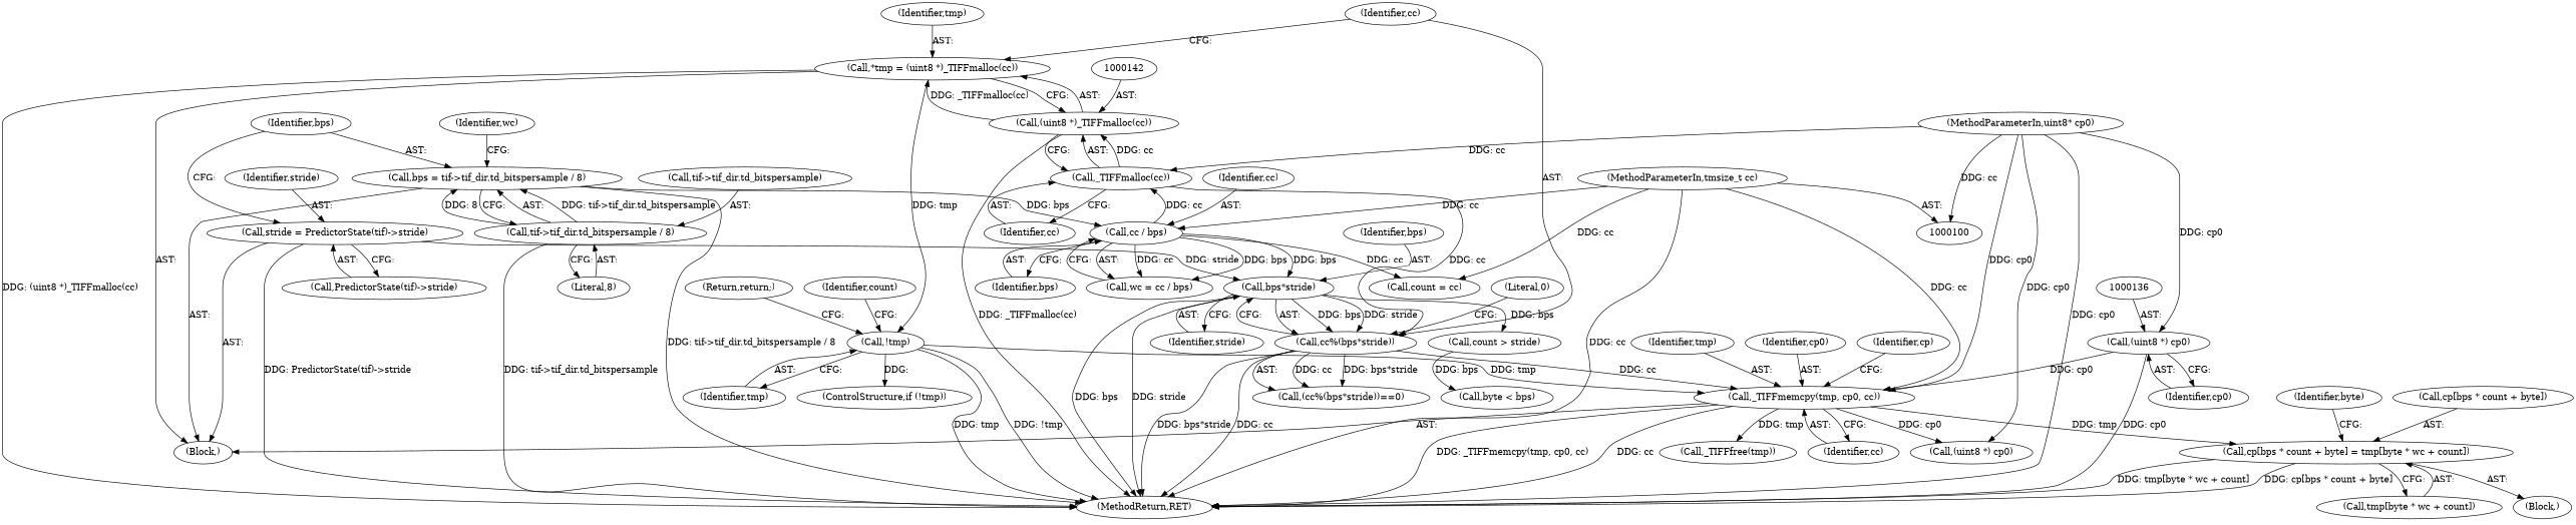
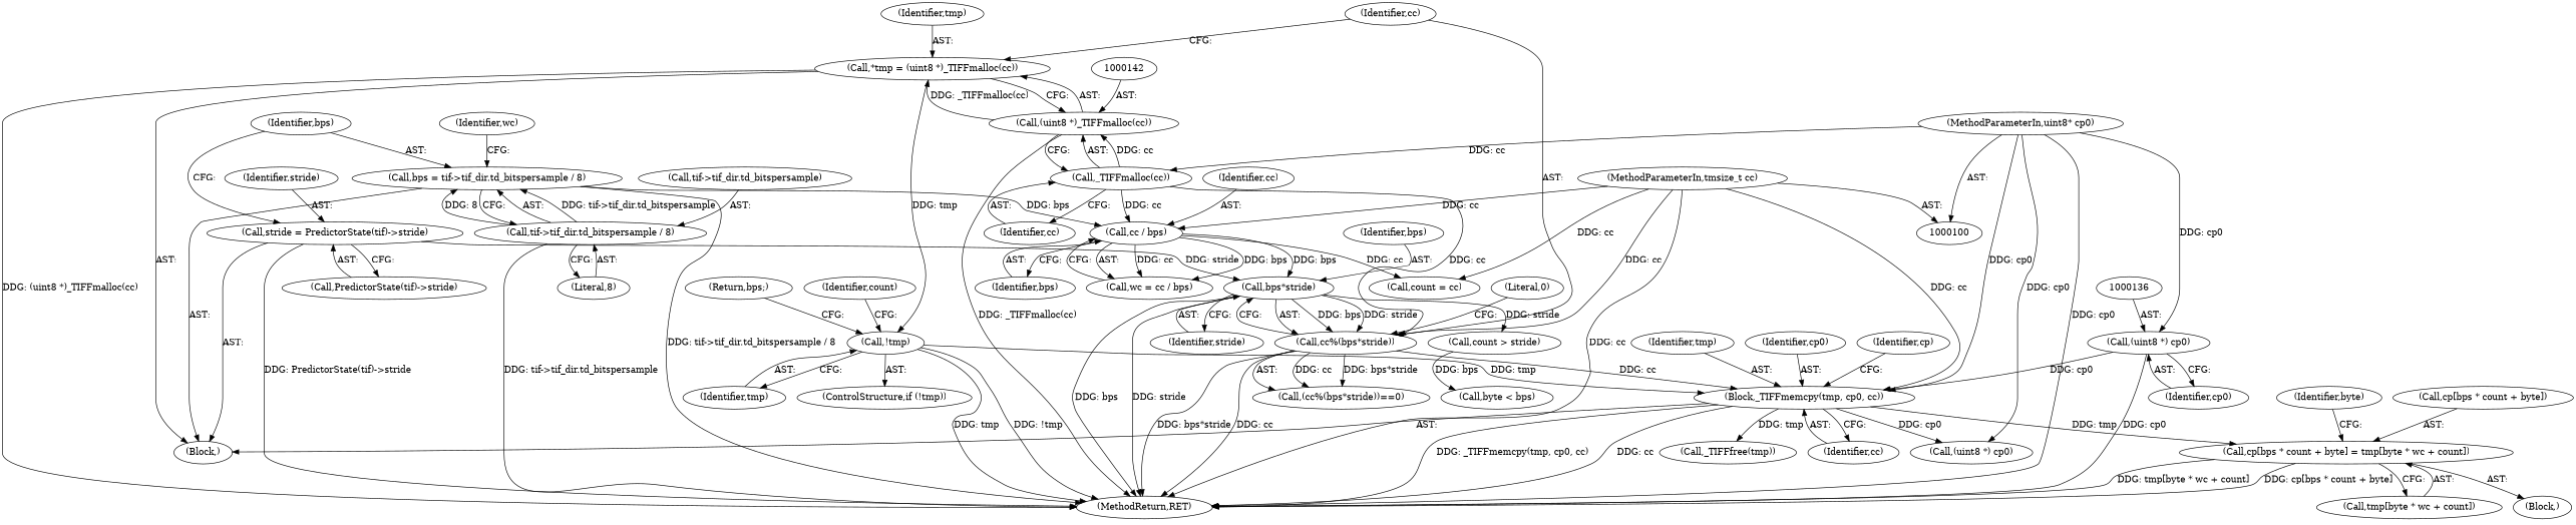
  digraph {
    n1 [label="(Call,cp[bps * count + byte] = tmp[byte * wc + count])"]
    n2 [label="(MethodReturn,RET)"]
    n3 [label="(Block,)"]
    n4 [label="(Call,tmp[byte * wc + count])"]
-   n5 [label="(Call,_TIFFmemcpy(tmp, cp0, cc))"]
+   n5 [label="(Block,_TIFFmemcpy(tmp, cp0, cc))"]
    n6 [label="(Identifier,cc)"]
    n7 [label="(Block,)"]
    n8 [label="(Call,_TIFFfree(tmp))"]
    n9 [label="(Call,(uint8 *) cp0)"]
    n10 [label="(Call,!tmp)"]
    n11 [label="(ControlStructure,if (!tmp))"]
    n12 [label="(Identifier,tmp)"]
    n13 [label="(Call,*tmp = (uint8 *)_TIFFmalloc(cc))"]
    n14 [label="(Call,(uint8 *)_TIFFmalloc(cc))"]
    n15 [label="(Call,_TIFFmalloc(cc))"]
    n16 [label="(Call,cc%(bps*stride))"]
    n17 [label="(Identifier,cc)"]
    n18 [label="(Call,bps*stride)"]
    n19 [label="(Call,(cc%(bps*stride))==0)"]
    n20 [label="(MethodParameterIn,tmsize_t cc)"]
    n21 [label="(Call,cc / bps)"]
    n22 [label="(Call,count = cc)"]
    1000100
    n24 [label="(Identifier,bps)"]
    n25 [label="(Call,wc = cc / bps)"]
    n26 [label="(Identifier,stride)"]
    n27 [label="(Call,count > stride)"]
    n28 [label="(Call,bps = tif->tif_dir.td_bitspersample / 8)"]
    n29 [label="(Call,tif->tif_dir.td_bitspersample / 8)"]
    n30 [label="(Literal,8)"]
    n31 [label="(Call,(uint8 *) cp0)"]
    n32 [label="(Identifier,cp0)"]
    n33 [label="(MethodParameterIn,uint8* cp0)"]
    n34 [label="(Call,byte < bps)"]
    n35 [label="(Call,stride = PredictorState(tif)->stride)"]
    n36 [label="(Call,PredictorState(tif)->stride)"]
    n37 [label="(Identifier,count)"]
    n38 [label="(Identifier,wc)"]
    n39 [label="(Call,tif->tif_dir.td_bitspersample)"]
    n40 [label="(Identifier,byte)"]
    n41 [label="(Identifier,cc)"]
    n42 [label="(Literal,0)"]
    n43 [label="(Identifier,cp)"]
    n44 [label="(Identifier,cc)"]
    n45 [label="(Identifier,bps)"]
    n46 [label="(Call,cp[bps * count + byte])"]
    n47 [label="(Identifier,stride)"]
-   n48 [label="(Return,return;)"]
+   n48 [label="(Return,bps;)"]
    n49 [label="(Identifier,bps)"]
    n50 [label="(Identifier,tmp)"]
    n51 [label="(Identifier,cp0)"]
    n52 [label="(Identifier,tmp)"]
    1000142
    1000136
    n1 -> n2 [label="DDG: cp[bps * count + byte]"]
    n1 -> n2 [label="DDG: tmp[byte * wc + count]"]
    n1 -> n3 [label="AST: "]
    n1 -> n4 [label="CFG: "]
    n4 -> n1 [label="AST: "]
    n5 -> n1 [label="DDG: tmp"]
    n5 -> n2 [label="DDG: cc"]
    n5 -> n2 [label="DDG: _TIFFmemcpy(tmp, cp0, cc)"]
    n5 -> n6 [label="CFG: "]
    n5 -> n7 [label="AST: "]
    n5 -> n8 [label="DDG: tmp"]
    n5 -> n9 [label="DDG: cp0"]
    n6 -> n5 [label="AST: "]
    n10 -> n2 [label="DDG: tmp"]
    n10 -> n2 [label="DDG: !tmp"]
    n10 -> n5 [label="DDG: tmp"]
-   n10 -> n11 [label="DDG: "]
+   n10 -> n11 [label="AST: "]
    n10 -> n12 [label="CFG: "]
    n12 -> n10 [label="AST: "]
    n13 -> n2 [label="DDG: (uint8 *)_TIFFmalloc(cc)"]
    n13 -> n7 [label="AST: "]
    n13 -> n10 [label="DDG: tmp"]
    n13 -> n14 [label="CFG: "]
    n14 -> n2 [label="DDG: _TIFFmalloc(cc)"]
    n14 -> n13 [label="AST: "]
    n14 -> n13 [label="DDG: _TIFFmalloc(cc)"]
    n14 -> n15 [label="CFG: "]
    n15 -> n14 [label="AST: "]
    n15 -> n14 [label="DDG: cc"]
    n15 -> n16 [label="DDG: cc"]
    n15 -> n17 [label="CFG: "]
    n16 -> n2 [label="DDG: bps*stride"]
    n16 -> n2 [label="DDG: cc"]
    n16 -> n5 [label="DDG: cc"]
    n16 -> n18 [label="CFG: "]
    n16 -> n19 [label="AST: "]
    n16 -> n19 [label="DDG: cc"]
    n16 -> n19 [label="DDG: bps*stride"]
    n17 -> n15 [label="AST: "]
    n18 -> n2 [label="DDG: stride"]
    n18 -> n2 [label="DDG: bps"]
    n18 -> n16 [label="AST: "]
    n18 -> n16 [label="DDG: bps"]
    n18 -> n16 [label="DDG: stride"]
    n18 -> n26 [label="CFG: "]
-   n18 -> n27 [label="DDG: bps"]
+   n18 -> n27 [label="DDG: stride"]
    n20 -> n2 [label="DDG: cc"]
    n20 -> n5 [label="DDG: cc"]
+   n20 -> n16 [label="DDG: cc"]
    n20 -> n21 [label="DDG: cc"]
    n20 -> n22 [label="DDG: cc"]
    n20 -> 1000100 [label="AST: "]
-   n21 -> n15 [label="DDG: cc"]
+   n15 -> n21 [label="DDG: cc"]
    n21 -> n18 [label="DDG: bps"]
    n21 -> n22 [label="DDG: cc"]
    n21 -> n24 [label="CFG: "]
    n21 -> n25 [label="AST: "]
    n21 -> n25 [label="DDG: cc"]
    n21 -> n25 [label="DDG: bps"]
    n24 -> n21 [label="AST: "]
    n25 -> n21 [label="CFG: "]
    n26 -> n18 [label="AST: "]
    n27 -> n34 [label="DDG: bps"]
    n28 -> n2 [label="DDG: tif->tif_dir.td_bitspersample / 8"]
    n28 -> n7 [label="AST: "]
    n28 -> n21 [label="DDG: bps"]
    n28 -> n29 [label="CFG: "]
    n29 -> n2 [label="DDG: tif->tif_dir.td_bitspersample"]
    n29 -> n28 [label="AST: "]
    n29 -> n28 [label="DDG: tif->tif_dir.td_bitspersample"]
    n29 -> n28 [label="DDG: 8"]
    n29 -> n30 [label="CFG: "]
    n30 -> n29 [label="AST: "]
    n31 -> n2 [label="DDG: cp0"]
    n31 -> n5 [label="DDG: cp0"]
    n31 -> n32 [label="CFG: "]
    n32 -> n31 [label="AST: "]
    n33 -> n2 [label="DDG: cp0"]
    n33 -> n5 [label="DDG: cp0"]
    n33 -> n9 [label="DDG: cp0"]
    n33 -> n15 [label="DDG: cc"]
-   n33 -> 1000100 [label="DDG: cc"]
+   n33 -> 1000100 [label="AST: "]
    n33 -> n31 [label="DDG: cp0"]
    n35 -> n2 [label="DDG: PredictorState(tif)->stride"]
    n35 -> n7 [label="AST: "]
    n35 -> n18 [label="DDG: stride"]
    n35 -> n36 [label="CFG: "]
    n36 -> n35 [label="AST: "]
    n37 -> n10 [label="CFG: "]
    n38 -> n28 [label="CFG: "]
    n39 -> n29 [label="AST: "]
    n40 -> n1 [label="CFG: "]
    n41 -> n21 [label="AST: "]
    n42 -> n16 [label="CFG: "]
    n43 -> n5 [label="CFG: "]
    n44 -> n13 [label="CFG: "]
    n44 -> n16 [label="AST: "]
    n45 -> n18 [label="AST: "]
    n46 -> n1 [label="AST: "]
    n47 -> n35 [label="AST: "]
    n48 -> n10 [label="CFG: "]
    n49 -> n28 [label="AST: "]
    n49 -> n35 [label="CFG: "]
    n50 -> n5 [label="AST: "]
    n51 -> n5 [label="AST: "]
    n52 -> n13 [label="AST: "]
    1000142 -> n14 [label="AST: "]
    1000136 -> n31 [label="AST: "]
  }
